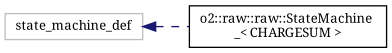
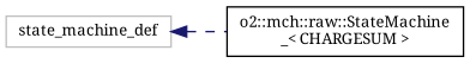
  digraph {
    rankdir=LR
    fontname="Noto Serif"
    node [fontname="Noto Serif" fontsize=10 shape=record]
    n1 [color=grey75 height=0.2 label=state_machine_def width=0.4]
-   n2 [color=black height=0.2 label="o2::raw::raw::StateMachine\l_\< CHARGESUM \>" width=0.4]
+   n2 [color=black height=0.2 label="o2::mch::raw::StateMachine\l_\< CHARGESUM \>" width=0.4]
    n1 -> n2 [color=midnightblue dir=back fontname="Noto Serif" fontsize=10 labelfontname=Helvetica labelfontsize=10 style=dashed]
  }
